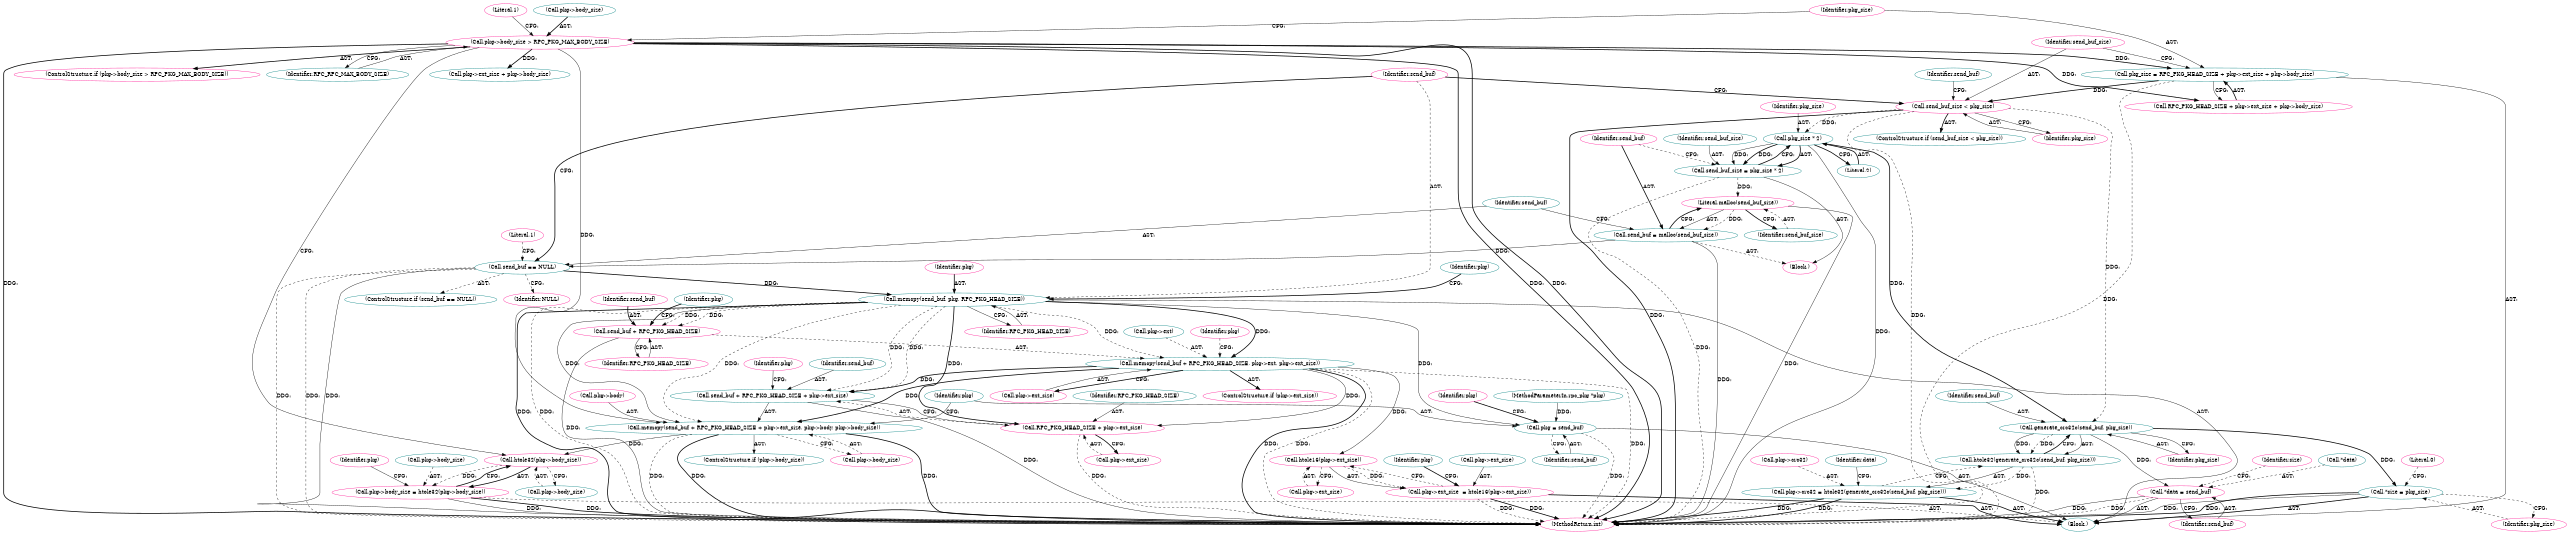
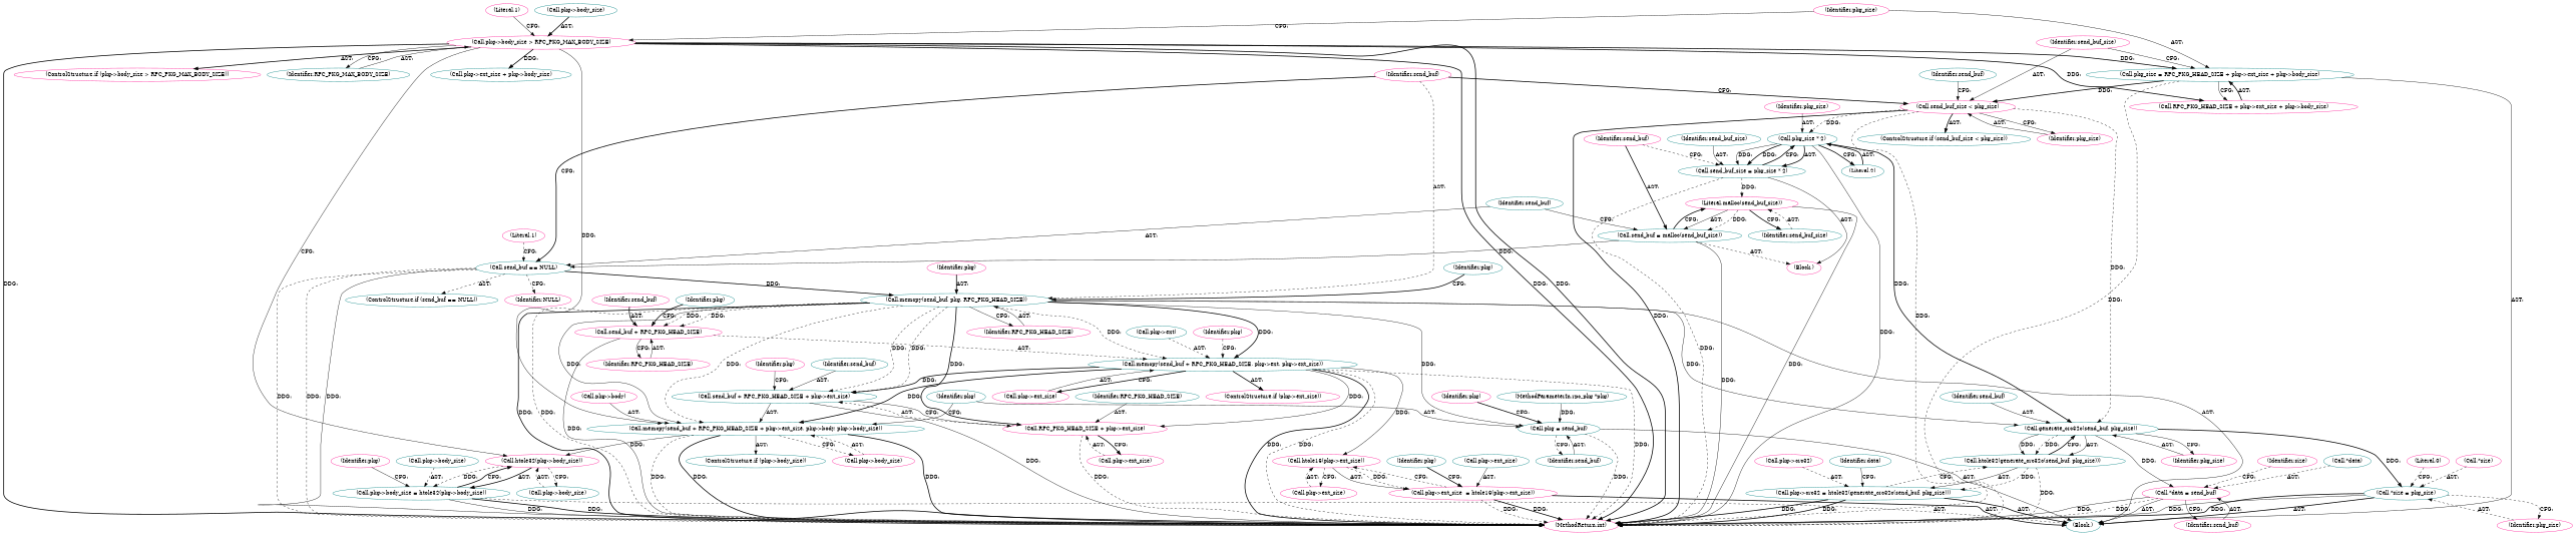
  digraph {
    node [color=deeppink]
    edge [style=solid]
    n1 [color=teal label="(Call,pkg_size = RPC_PKG_HEAD_SIZE + pkg->ext_size + pkg->body_size)"]
    n2 [label="(Call,send_buf_size < pkg_size)"]
    n3 [label="(Call,RPC_PKG_HEAD_SIZE + pkg->ext_size + pkg->body_size)"]
    n4 [color=teal label="(Block,)"]
    n5 [label="(MethodReturn,int)"]
    n6 [color=teal label="(Call,pkg_size * 2)"]
    n7 [color=teal label="(Call,generate_crc32c(send_buf, pkg_size))"]
    n8 [color=teal label="(ControlStructure,if (send_buf_size < pkg_size))"]
    n9 [label="(Identifier,pkg_size)"]
    n10 [label="(Call,pkg->body_size > RPC_PKG_MAX_BODY_SIZE)"]
    n11 [color=teal label="(Call,memcpy(send_buf + RPC_PKG_HEAD_SIZE + pkg->ext_size, pkg->body, pkg->body_size))"]
    n12 [label="(Call,htole32(pkg->body_size))"]
    n13 [label="(ControlStructure,if (pkg->body_size > RPC_PKG_MAX_BODY_SIZE))"]
-   n14 [color=teal label="(Identifier,RPC_RPC_MAX_BODY_SIZE)"]
+   n14 [color=teal label="(Identifier,RPC_PKG_MAX_BODY_SIZE)"]
    n15 [color=teal label="(Call,pkg->ext_size + pkg->body_size)"]
    n16 [label="(Call,pkg->body_size)"]
    n17 [color=teal label="(ControlStructure,if (pkg->body_size))"]
-   n18 [label="(Call,pkg->body_size = htole32(pkg->body_size))"]
+   n18 [color=teal label="(Call,pkg->body_size = htole32(pkg->body_size))"]
    n19 [color=teal label="(Call,pkg->body_size)"]
    n20 [color=teal label="(Call,send_buf_size = pkg_size * 2)"]
    n21 [color=teal label="(Literal,2)"]
    n22 [color=teal label="(Call,htole32(generate_crc32c(send_buf, pkg_size)))"]
    n23 [label="(Call,*data = send_buf)"]
    n24 [color=teal label="(Call,*size = pkg_size)"]
    n25 [label="(Identifier,pkg_size)"]
    n26 [label="(Literal,malloc(send_buf_size))"]
    n27 [label="(Block,)"]
    n28 [color=teal label="(Call,send_buf = malloc(send_buf_size))"]
    n29 [color=teal label="(Identifier,send_buf_size)"]
    n30 [color=teal label="(Call,send_buf == NULL)"]
    n31 [color=teal label="(Call,memcpy(send_buf, pkg, RPC_PKG_HEAD_SIZE))"]
    n32 [color=teal label="(ControlStructure,if (send_buf == NULL))"]
    n33 [label="(Identifier,NULL)"]
    n34 [color=teal label="(Call,memcpy(send_buf + RPC_PKG_HEAD_SIZE, pkg->ext, pkg->ext_size))"]
    n35 [color=teal label="(Call,send_buf + RPC_PKG_HEAD_SIZE + pkg->ext_size)"]
    n36 [label="(Call,RPC_PKG_HEAD_SIZE + pkg->ext_size)"]
    n37 [label="(Call,send_buf + RPC_PKG_HEAD_SIZE)"]
    n38 [color=teal label="(Call,pkg = send_buf)"]
    n39 [label="(Identifier,RPC_PKG_HEAD_SIZE)"]
    n40 [label="(Call,htole16(pkg->ext_size))"]
    n41 [label="(Call,pkg->ext_size)"]
    n42 [label="(ControlStructure,if (pkg->ext_size))"]
    n43 [label="(Call,pkg->ext_size)"]
    n44 [label="(Identifier,RPC_PKG_HEAD_SIZE)"]
    n45 [color=teal label="(Identifier,send_buf)"]
    n46 [label="(Call,pkg->ext_size  = htole16(pkg->ext_size))"]
    n47 [label="(Call,pkg->ext_size)"]
    n48 [color=teal label="(Call,pkg->crc32 = htole32(generate_crc32c(send_buf, pkg_size)))"]
    n49 [label="(Identifier,send_buf)"]
    n50 [label="(Identifier,pkg_size)"]
    n51 [label="(Call,pkg->body)"]
    n52 [color=teal label="(Call,pkg->body_size)"]
    n53 [color=teal label="(Identifier,pkg)"]
    n54 [label="(Identifier,pkg)"]
    n55 [label="(Identifier,send_buf_size)"]
    n56 [color=teal label="(Call,pkg->ext)"]
    n57 [label="(Identifier,pkg)"]
    n58 [label="(Literal,1)"]
    n59 [color=teal label="(Identifier,send_buf_size)"]
    n60 [color=teal label="(Identifier,send_buf)"]
    n61 [label="(Identifier,pkg)"]
    n62 [label="(Identifier,send_buf)"]
    n63 [color=teal label="(Identifier,pkg)"]
    n64 [color=teal label="(MethodParameterIn,rpc_pkg *pkg)"]
+   n65 [label="(Call,*size)"]
    n66 [label="(Identifier,pkg_size)"]
    n67 [color=teal label="(Call,pkg->ext_size)"]
    n68 [color=teal label="(Identifier,pkg)"]
    n69 [color=teal label="(Call,pkg->body_size)"]
    n70 [color=teal label="(Identifier,RPC_PKG_HEAD_SIZE)"]
    n71 [label="(Call,pkg->crc32)"]
    n72 [color=teal label="(Identifier,send_buf)"]
    n73 [label="(Identifier,pkg)"]
    n74 [label="(Literal,1)"]
    n75 [color=teal label="(Identifier,send_buf)"]
    n76 [label="(Identifier,pkg)"]
    n77 [label="(Literal,0)"]
    n78 [label="(Identifier,size)"]
    n79 [color=teal label="(Identifier,send_buf)"]
    n80 [color=teal label="(Identifier,data)"]
    n81 [color=teal label="(Call,*data)"]
    n82 [label="(Identifier,send_buf)"]
    n83 [color=teal label="(Identifier,pkg)"]
    n84 [label="(Identifier,pkg_size)"]
    n85 [label="(Identifier,send_buf)"]
    n1 -> n2 [label="DDG: " style=bold]
    n1 -> n3 [label="CFG: "]
    n1 -> n4 [label="AST: "]
    n1 -> n5 [label="DDG: " style=dashed]
    n2 -> n5 [label="DDG: " style=dashed]
    n2 -> n5 [label="DDG: " style=bold]
    n2 -> n6 [label="DDG: " style=dashed]
    n2 -> n7 [label="DDG: " style=dashed]
    n2 -> n8 [label="AST: " style=bold]
    n2 -> n9 [label="CFG: "]
    n3 -> n1 [label="AST: " style=bold]
    n6 -> n5 [label="DDG: "]
    n6 -> n7 [label="DDG: " style=bold]
    n6 -> n20 [label="AST: " style=bold]
    n6 -> n20 [label="DDG: "]
    n6 -> n20 [label="DDG: " style=bold]
    n6 -> n21 [label="CFG: " style=bold]
    n7 -> n22 [label="AST: "]
    n7 -> n22 [label="DDG: "]
    n7 -> n22 [label="DDG: " style=dashed]
    n7 -> n23 [label="DDG: "]
    n7 -> n24 [label="DDG: " style=bold]
    n7 -> n25 [label="CFG: "]
    n9 -> n2 [label="AST: "]
    n10 -> n1 [label="DDG: " style=bold]
    n10 -> n3 [label="DDG: " style=bold]
    n10 -> n5 [label="DDG: " style=bold]
    n10 -> n5 [label="DDG: " style=bold]
    n10 -> n5 [label="DDG: " style=bold]
    n10 -> n11 [label="DDG: "]
    n10 -> n12 [label="CFG: "]
    n10 -> n13 [label="AST: " style=bold]
    n10 -> n14 [label="CFG: "]
    n10 -> n15 [label="DDG: " style=bold]
    n11 -> n5 [label="DDG: " style=bold]
    n11 -> n5 [label="DDG: " style=dashed]
    n11 -> n5 [label="DDG: " style=bold]
    n11 -> n12 [label="DDG: "]
    n11 -> n16 [label="CFG: " style=dashed]
    n11 -> n17 [label="AST: "]
    n12 -> n18 [label="AST: " style=bold]
    n12 -> n18 [label="DDG: " style=dashed]
    n12 -> n19 [label="CFG: " style=dashed]
    n14 -> n10 [label="AST: "]
    n16 -> n11 [label="AST: " style=dashed]
    n18 -> n4 [label="AST: " style=dashed]
    n18 -> n5 [label="DDG: "]
    n18 -> n5 [label="DDG: " style=bold]
    n18 -> n12 [label="CFG: " style=bold]
    n19 -> n12 [label="AST: " style=dashed]
    n20 -> n5 [label="DDG: " style=dashed]
    n20 -> n6 [label="CFG: " style=bold]
    n20 -> n26 [label="DDG: " style=dashed]
    n20 -> n27 [label="AST: "]
    n21 -> n6 [label="AST: " style=bold]
    n22 -> n5 [label="DDG: " style=dashed]
    n22 -> n7 [label="CFG: " style=bold]
    n22 -> n48 [label="AST: "]
    n22 -> n48 [label="DDG: " style=dashed]
    n23 -> n4 [label="AST: "]
    n23 -> n5 [label="DDG: "]
    n23 -> n5 [label="DDG: " style=dashed]
    n23 -> n49 [label="CFG: "]
    n24 -> n4 [label="AST: " style=bold]
    n24 -> n5 [label="DDG: " style=bold]
    n24 -> n5 [label="DDG: "]
    n24 -> n50 [label="CFG: " style=dashed]
    n25 -> n7 [label="AST: "]
    n26 -> n5 [label="DDG: "]
    n26 -> n28 [label="AST: "]
    n26 -> n28 [label="DDG: " style=dashed]
    n26 -> n29 [label="CFG: " style=bold]
    n28 -> n5 [label="DDG: "]
    n28 -> n26 [label="CFG: " style=bold]
    n28 -> n27 [label="AST: " style=dashed]
    n28 -> n30 [label="DDG: "]
    n29 -> n26 [label="AST: " style=dashed]
    n30 -> n5 [label="DDG: " style=dashed]
    n30 -> n5 [label="DDG: " style=dashed]
    n30 -> n5 [label="DDG: "]
    n30 -> n31 [label="DDG: " style=bold]
    n30 -> n32 [label="AST: " style=dashed]
    n30 -> n33 [label="CFG: " style=dashed]
    n31 -> n4 [label="AST: "]
    n31 -> n5 [label="DDG: " style=bold]
    n31 -> n5 [label="DDG: " style=dashed]
+   n31 -> n7 [label="DDG: "]
    n31 -> n11 [label="DDG: "]
    n31 -> n11 [label="DDG: " style=dashed]
    n31 -> n34 [label="DDG: " style=bold]
    n31 -> n34 [label="DDG: " style=dashed]
    n31 -> n35 [label="DDG: " style=dashed]
    n31 -> n35 [label="DDG: " style=dashed]
    n31 -> n36 [label="DDG: " style=bold]
    n31 -> n37 [label="DDG: " style=dashed]
    n31 -> n37 [label="DDG: " style=dashed]
    n31 -> n38 [label="DDG: "]
    n31 -> n39 [label="CFG: "]
    n34 -> n5 [label="DDG: " style=dashed]
    n34 -> n5 [label="DDG: " style=bold]
    n34 -> n5 [label="DDG: " style=dashed]
    n34 -> n11 [label="DDG: " style=bold]
    n34 -> n35 [label="DDG: " style=bold]
    n34 -> n36 [label="DDG: "]
    n34 -> n40 [label="DDG: "]
    n34 -> n41 [label="CFG: " style=bold]
    n34 -> n42 [label="AST: " style=bold]
    n35 -> n5 [label="DDG: "]
    n35 -> n11 [label="AST: "]
    n35 -> n36 [label="CFG: "]
    n36 -> n5 [label="DDG: " style=dashed]
    n36 -> n35 [label="AST: " style=dashed]
    n36 -> n43 [label="CFG: " style=bold]
    n37 -> n5 [label="DDG: "]
    n37 -> n34 [label="AST: " style=dashed]
    n37 -> n44 [label="CFG: "]
    n38 -> n4 [label="AST: "]
    n38 -> n5 [label="DDG: " style=dashed]
    n38 -> n45 [label="CFG: " style=dashed]
    n39 -> n31 [label="AST: "]
    n40 -> n46 [label="AST: "]
    n40 -> n46 [label="DDG: " style=dashed]
    n40 -> n47 [label="CFG: " style=dashed]
    n41 -> n34 [label="AST: "]
    n43 -> n36 [label="AST: " style=dashed]
    n44 -> n37 [label="AST: "]
    n45 -> n38 [label="AST: "]
    n46 -> n4 [label="AST: " style=bold]
    n46 -> n5 [label="DDG: " style=bold]
    n46 -> n5 [label="DDG: " style=dashed]
    n46 -> n40 [label="CFG: " style=dashed]
    n47 -> n40 [label="AST: " style=dashed]
    n48 -> n4 [label="AST: " style=bold]
    n48 -> n5 [label="DDG: " style=bold]
    n48 -> n5 [label="DDG: " style=bold]
    n48 -> n22 [label="CFG: " style=dashed]
    n49 -> n23 [label="AST: "]
    n50 -> n24 [label="AST: " style=dashed]
    n51 -> n11 [label="AST: "]
    n52 -> n10 [label="AST: " style=bold]
    n53 -> n31 [label="CFG: " style=bold]
    n54 -> n35 [label="CFG: "]
    n55 -> n1 [label="CFG: "]
    n55 -> n2 [label="AST: "]
    n56 -> n34 [label="AST: " style=dashed]
    n57 -> n31 [label="AST: " style=bold]
    n58 -> n30 [label="CFG: " style=dashed]
    n59 -> n20 [label="AST: "]
    n60 -> n7 [label="AST: "]
    n61 -> n18 [label="CFG: "]
    n62 -> n37 [label="AST: " style=bold]
    n63 -> n37 [label="CFG: " style=bold]
    n64 -> n38 [label="DDG: "]
+   n65 -> n24 [label="AST: " style=dashed]
    n66 -> n1 [label="AST: "]
    n66 -> n10 [label="CFG: "]
    n67 -> n46 [label="AST: "]
    n68 -> n11 [label="CFG: "]
    n68 -> n38 [label="AST: "]
    n69 -> n18 [label="AST: " style=dashed]
    n70 -> n36 [label="AST: "]
    n71 -> n48 [label="AST: " style=dashed]
    n72 -> n2 [label="CFG: "]
    n73 -> n34 [label="CFG: " style=dashed]
    n74 -> n10 [label="CFG: "]
    n75 -> n28 [label="CFG: "]
    n75 -> n30 [label="AST: "]
    n76 -> n38 [label="CFG: " style=bold]
    n77 -> n24 [label="CFG: " style=dashed]
    n78 -> n23 [label="CFG: " style=dashed]
    n79 -> n35 [label="AST: "]
    n80 -> n48 [label="CFG: "]
    n81 -> n23 [label="AST: " style=dashed]
    n82 -> n20 [label="CFG: " style=dashed]
    n82 -> n28 [label="AST: " style=bold]
    n83 -> n46 [label="CFG: " style=bold]
    n84 -> n6 [label="AST: "]
    n85 -> n2 [label="CFG: " style=bold]
    n85 -> n30 [label="CFG: " style=bold]
    n85 -> n31 [label="AST: " style=dashed]
  }
